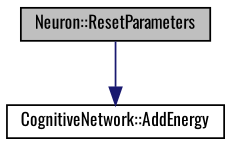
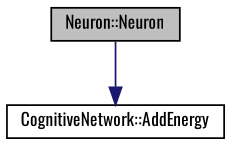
  digraph {
    rankdir=TB
    fontname=Oswald
    node [color=black fontname=Oswald fontsize=10 shape=record style=filled]
-   n1 [fillcolor=grey75 fontcolor=black height=0.2 label="Neuron::ResetParameters" width=0.4]
+   n1 [fillcolor=grey75 fontcolor=black height=0.2 label="Neuron::Neuron" width=0.4]
    n2 [fillcolor=white height=0.2 label="CognitiveNetwork::AddEnergy" width=0.4]
    n1 -> n2 [color=midnightblue fontname=Oswald fontsize=10 labelfontname=Helvetica labelfontsize=10 style=solid]
  }
